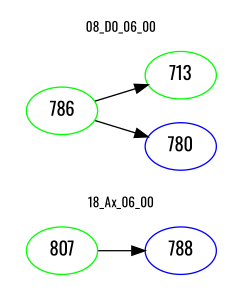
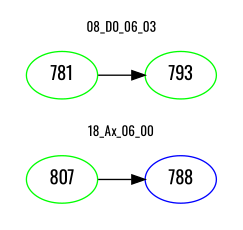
  digraph {
    fontname=Oswald
    rankdir=LR
    node [color=green fontname=Oswald]
    edge [color=black fontname=Oswald]
    n1 [label=807]
    n2 [color=blue label=788]
-   n3 [label=786]
-   n4 [color=blue label=780]
-   n5 [label=713]
+   n3 [label=781]
+   n5 [label=793]
    subgraph cluster_1 {
      color=white
      fontsize=10
      label="18_Ax_06_00"
      n1
      n2
    }
    subgraph cluster_2 {
      color=white
      fontsize=10
-     label="08_D0_06_00"
+     label="08_D0_06_03"
      n3
-     n4
      n5
    }
    n1 -> n2
-   n3 -> n4
    n3 -> n5
  }
